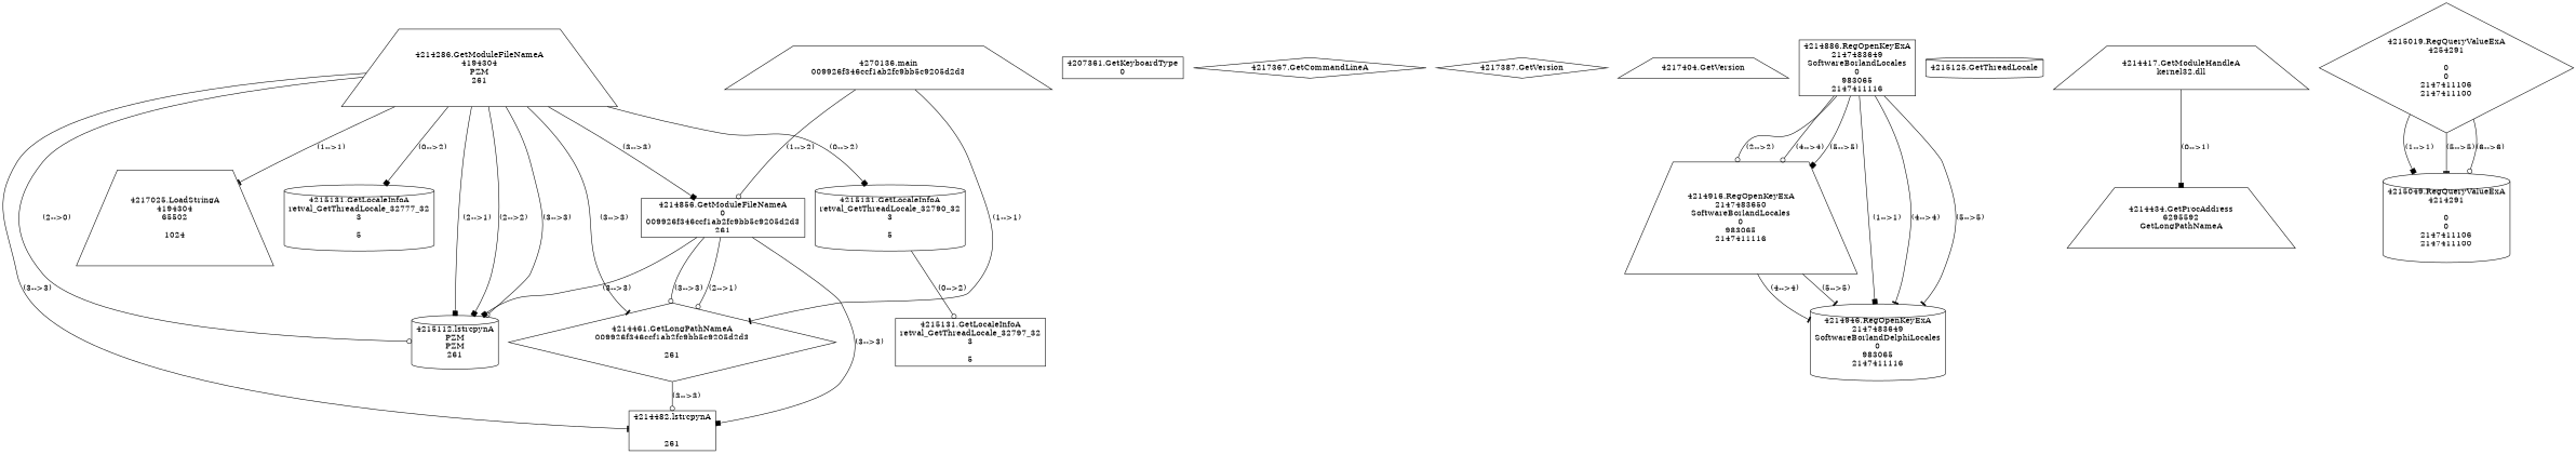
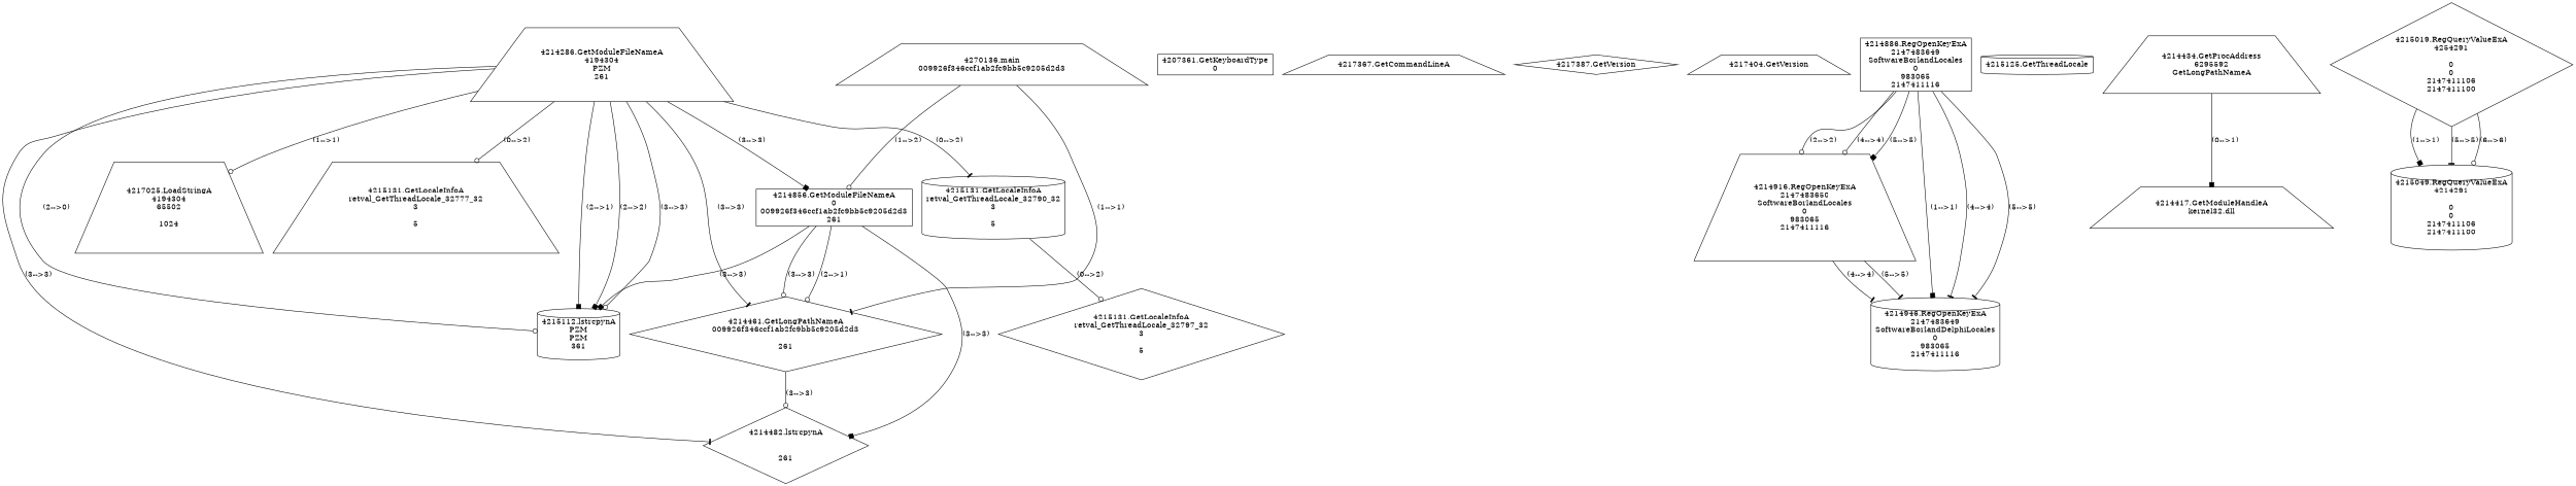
  digraph {
    node [shape=trapezium]
    edge [arrowhead=box]
    n1 [label="4270136.main\n009926f346ccf1ab2fc9bb5c9205d2d3"]
    n2 [label="4214856.GetModuleFileNameA\n0\n009926f346ccf1ab2fc9bb5c9205d2d3\n261" shape=box]
    n3 [label="4214461.GetLongPathNameA\n009926f346ccf1ab2fc9bb5c9205d2d3\n\n261" shape=diamond]
-   n4 [label="4215112.lstrcpynA\nPZM\nPZM\n261" shape=cylinder]
-   n5 [label="4214482.lstrcpynA\n\n\n261" shape=box]
+   n4 [label="4215112.lstrcpynA\nPZM\nPZM\n361" shape=cylinder]
+   n5 [label="4214482.lstrcpynA\n\n\n261" shape=diamond]
    n6 [label="4214286.GetModuleFileNameA\n4194304\nPZM\n261"]
    n7 [label="4217025.LoadStringA\n4194304\n65502\n\n1024"]
-   n8 [label="4215131.GetLocaleInfoA\nretval_GetThreadLocale_32777_32\n3\n\n5" shape=cylinder]
+   n8 [label="4215131.GetLocaleInfoA\nretval_GetThreadLocale_32777_32\n3\n\n5"]
    n9 [label="4215131.GetLocaleInfoA\nretval_GetThreadLocale_32790_32\n3\n\n5" shape=cylinder]
    n10 [label="4207361.GetKeyboardType\n0" shape=box]
-   n11 [label="4217367.GetCommandLineA\n" shape=diamond]
+   n11 [label="4217367.GetCommandLineA\n"]
    n12 [label="4217387.GetVersion\n" shape=diamond]
    n13 [label="4217404.GetVersion\n"]
-   n14 [label="4215131.GetLocaleInfoA\nretval_GetThreadLocale_32797_32\n3\n\n5" shape=box]
+   n14 [label="4215131.GetLocaleInfoA\nretval_GetThreadLocale_32797_32\n3\n\n5" shape=diamond]
    n15 [label="4214886.RegOpenKeyExA\n2147483649\nSoftware\Borland\Locales\n0\n983065\n2147411116" shape=box]
    n16 [label="4214916.RegOpenKeyExA\n2147483650\nSoftware\Borland\Locales\n0\n983065\n2147411116"]
    n17 [label="4214946.RegOpenKeyExA\n2147483649\nSoftware\Borland\Delphi\Locales\n0\n983065\n2147411116" shape=cylinder]
    n18 [label="4215125.GetThreadLocale\n" shape=cylinder]
    n19 [label="4214417.GetModuleHandleA\nkernel32.dll"]
    n20 [label="4214434.GetProcAddress\n6295592\nGetLongPathNameA"]
    n21 [label="4215019.RegQueryValueExA\n4254291\n\n0\n0\n2147411106\n2147411100" shape=diamond]
    n22 [label="4215049.RegQueryValueExA\n4214291\n\n0\n0\n2147411106\n2147411100" shape=cylinder]
    n1 -> n2 [arrowhead=odot label="(1-->2)"]
    n1 -> n3 [arrowhead=tee label="(1-->1)"]
    n2 -> n3 [arrowhead=odot label="(2-->1)"]
    n2 -> n3 [arrowhead=odot label="(3-->3)"]
    n2 -> n4 [label="(3-->3)"]
    n2 -> n5 [label="(3-->3)"]
    n3 -> n5 [arrowhead=odot label="(3-->3)"]
    n6 -> n2 [label="(3-->3)"]
    n6 -> n3 [arrowhead=tee label="(3-->3)"]
    n6 -> n4 [label="(2-->1)"]
    n6 -> n4 [label="(2-->2)"]
    n6 -> n4 [arrowhead=odot label="(3-->3)"]
    n6 -> n4 [arrowhead=odot label="(2-->0)"]
    n6 -> n5 [arrowhead=tee label="(3-->3)"]
-   n6 -> n7 [arrowhead=tee label="(1-->1)"]
-   n6 -> n8 [label="(0-->2)"]
-   n6 -> n9 [label="(0-->2)"]
+   n6 -> n7 [arrowhead=odot label="(1-->1)"]
+   n6 -> n8 [arrowhead=odot label="(0-->2)"]
+   n6 -> n9 [arrowhead=tee label="(0-->2)"]
    n9 -> n14 [arrowhead=odot label="(0-->2)"]
    n15 -> n16 [arrowhead=odot label="(2-->2)"]
    n15 -> n16 [arrowhead=odot label="(4-->4)"]
    n15 -> n16 [label="(5-->5)"]
    n15 -> n17 [label="(1-->1)"]
    n15 -> n17 [arrowhead=tee label="(4-->4)"]
    n15 -> n17 [arrowhead=tee label="(5-->5)"]
    n16 -> n17 [arrowhead=tee label="(4-->4)"]
    n16 -> n17 [arrowhead=tee label="(5-->5)"]
-   n19 -> n20 [label="(0-->1)"]
+   n20 -> n19 [label="(0-->1)"]
    n21 -> n22 [label="(1-->1)"]
    n21 -> n22 [arrowhead=tee label="(5-->5)"]
    n21 -> n22 [arrowhead=odot label="(6-->6)"]
  }
